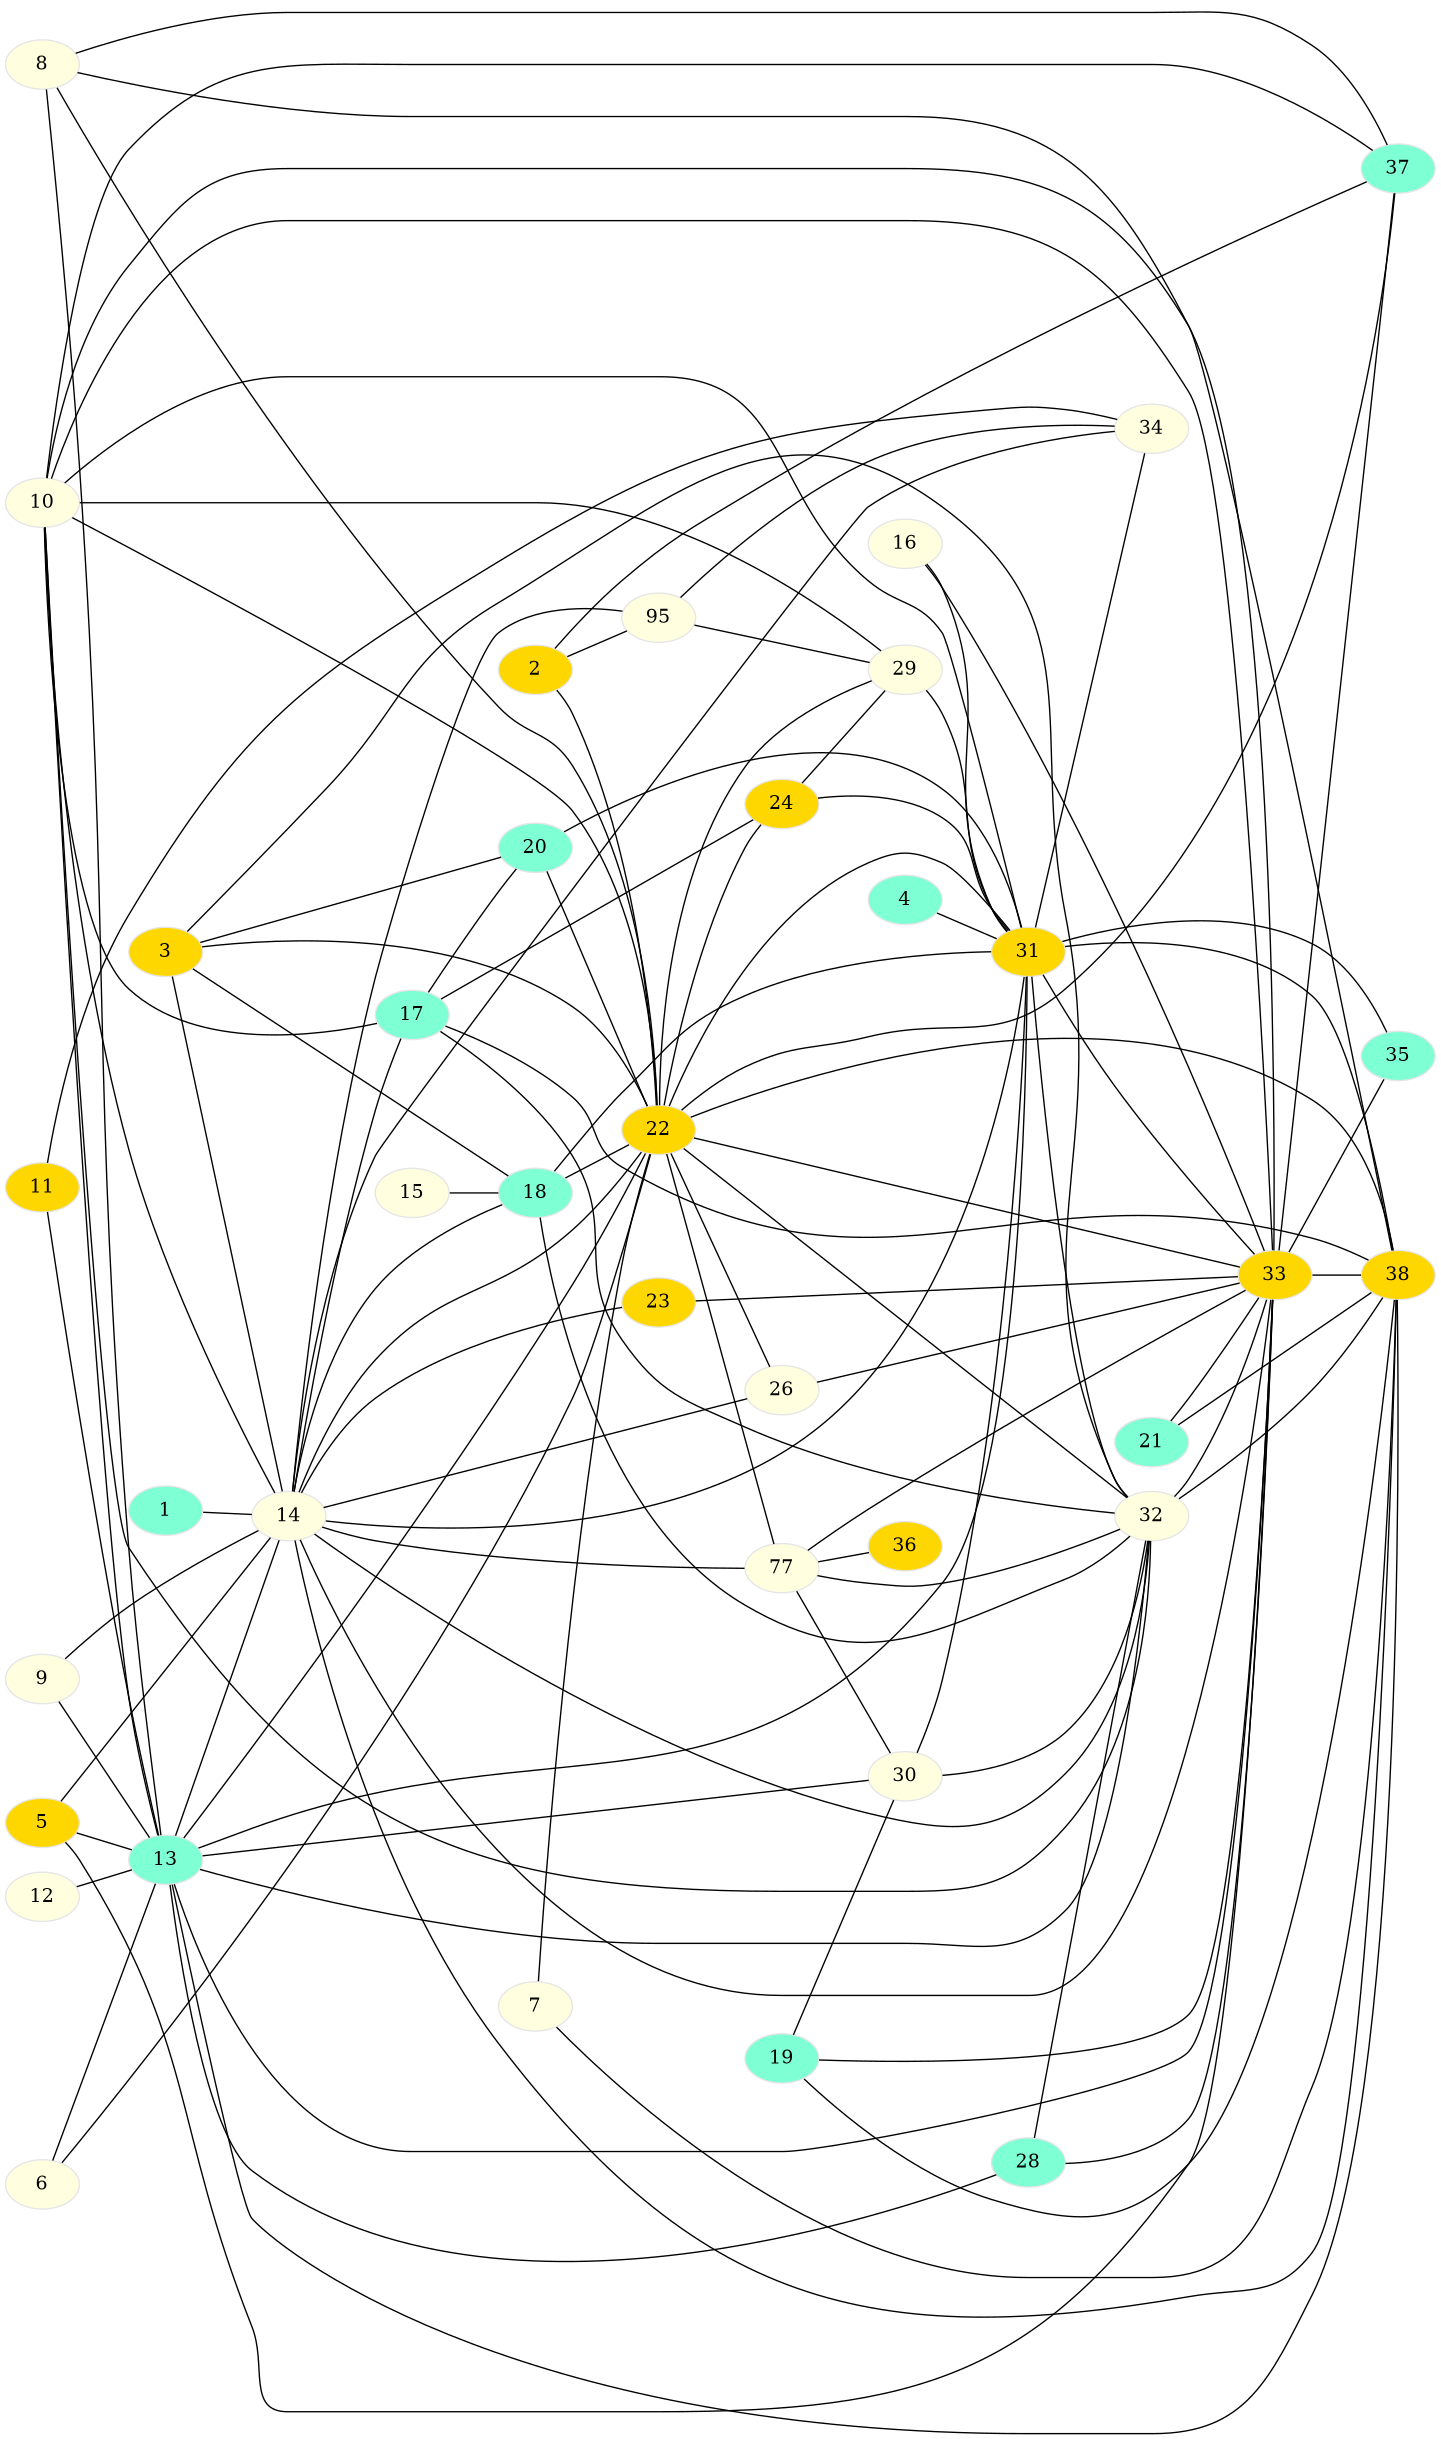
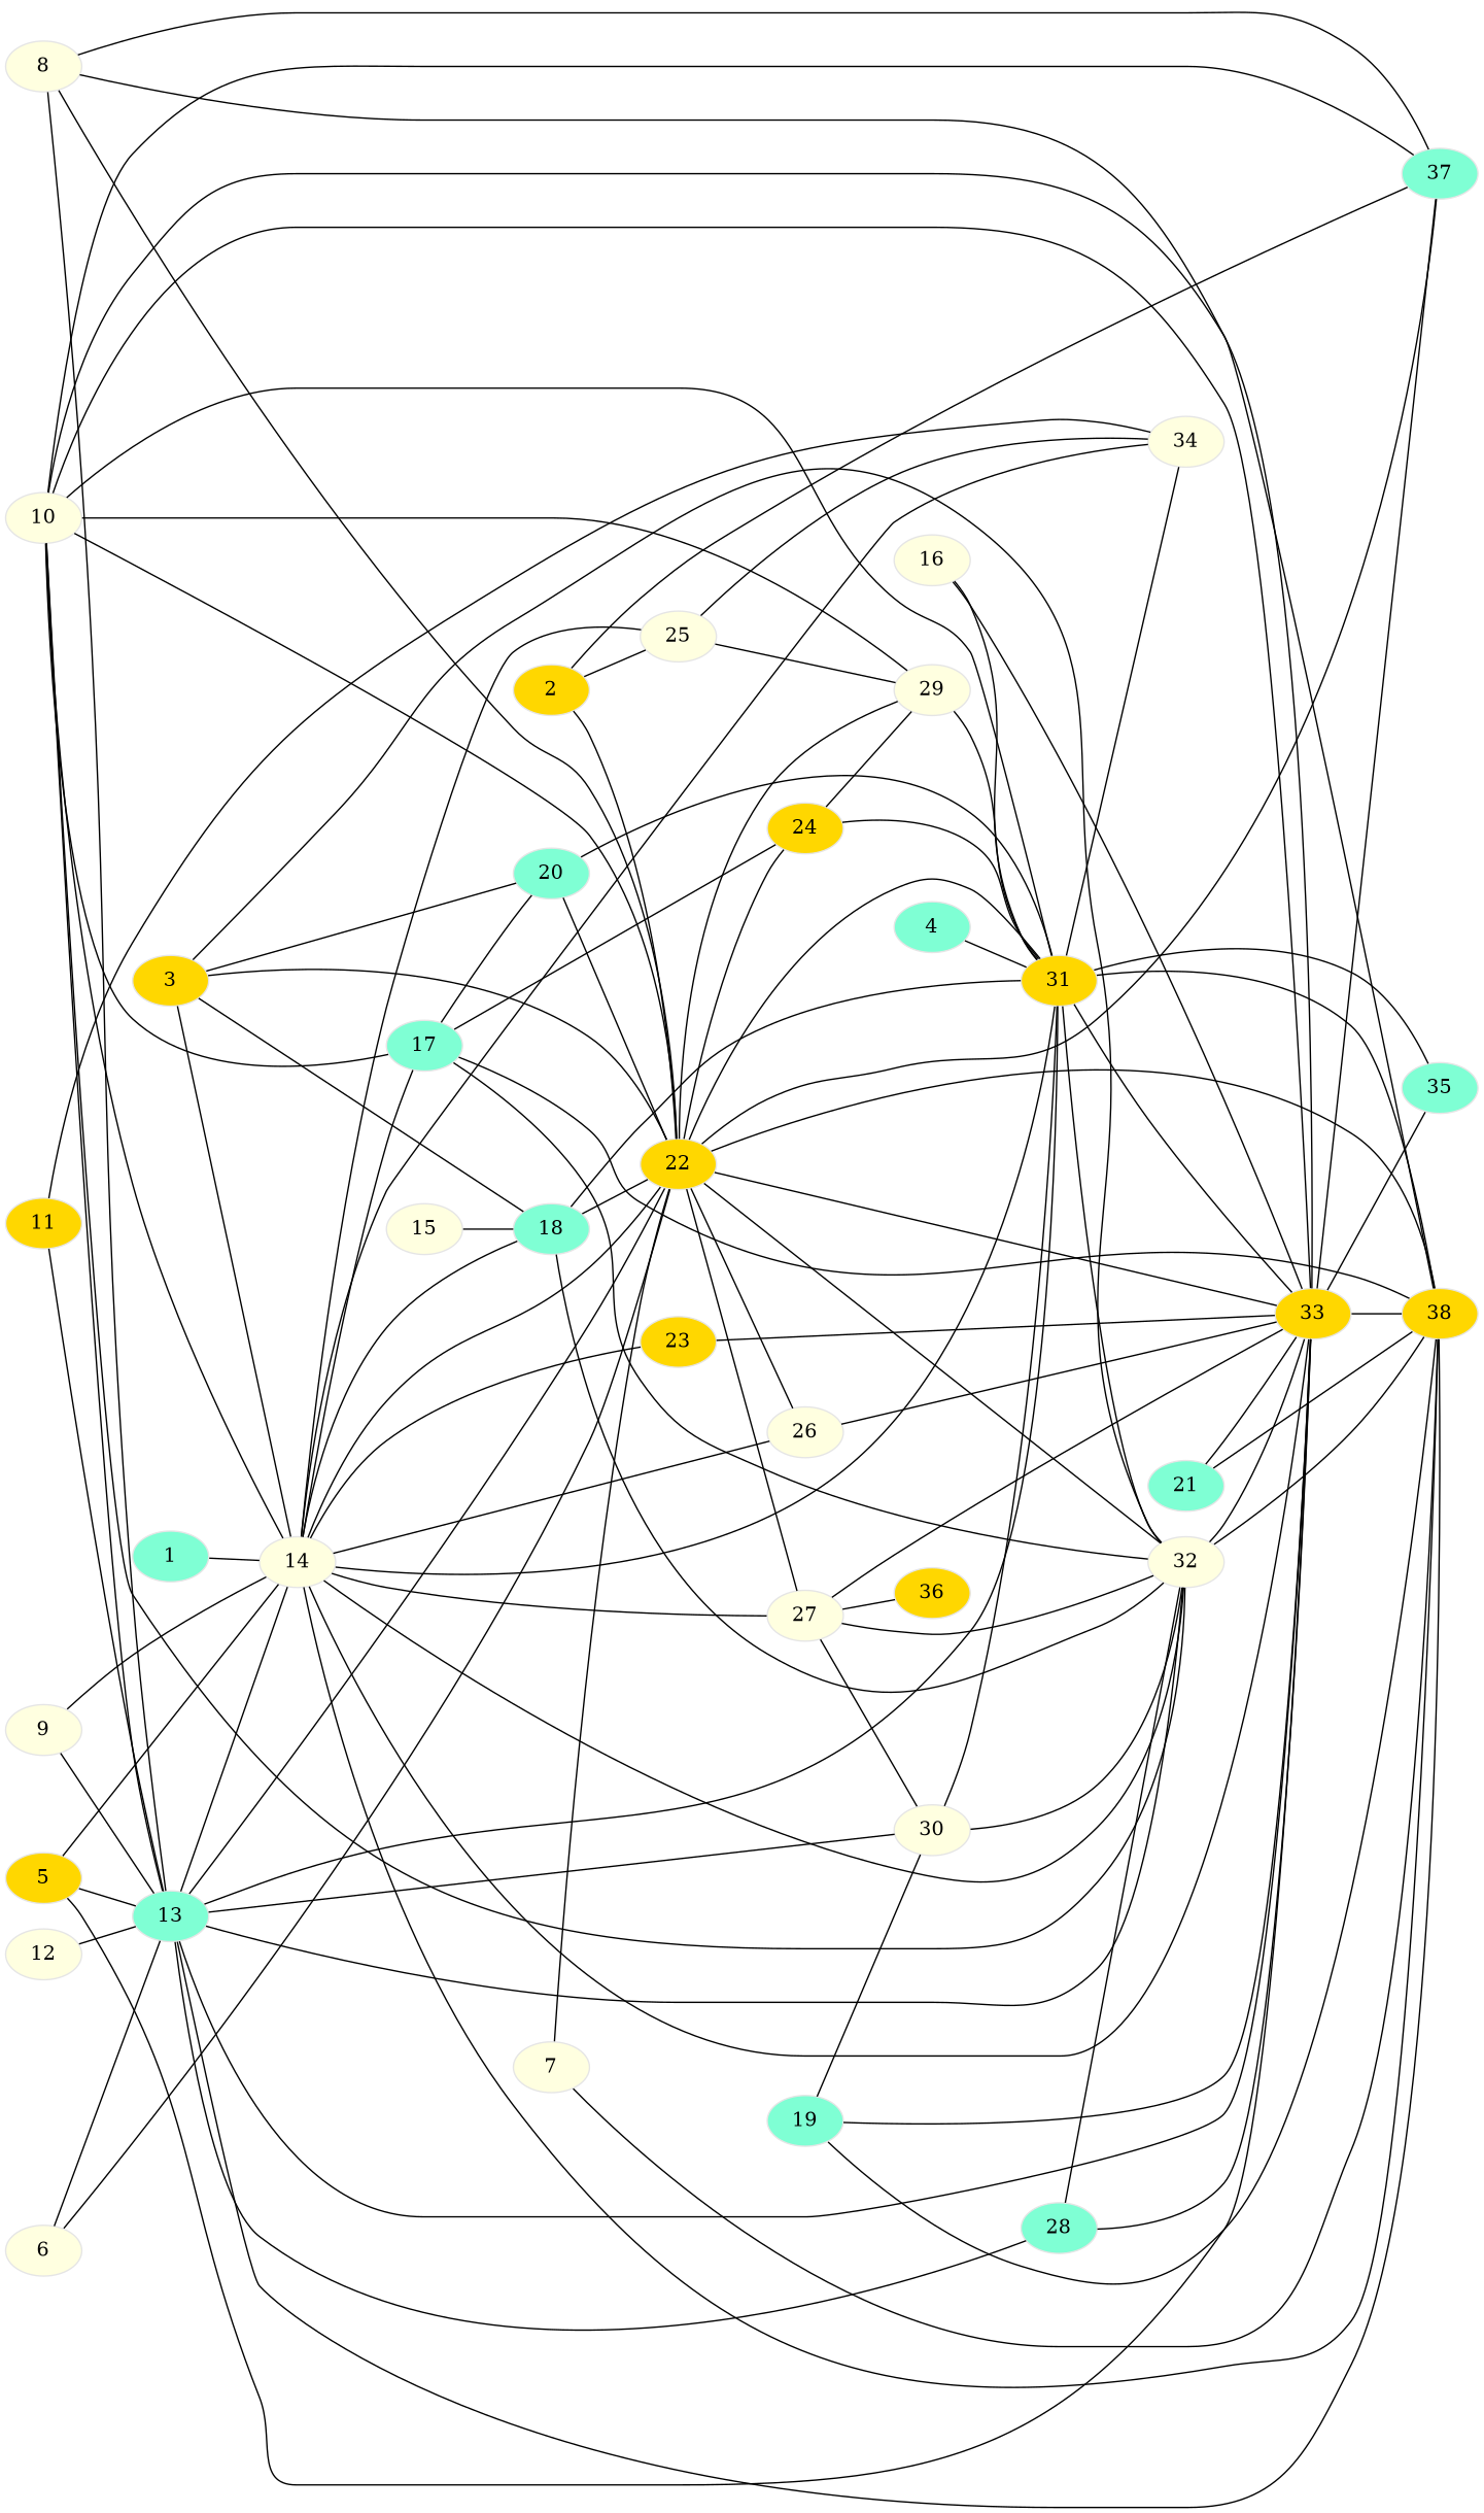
  graph {
    rankdir=LR
    node [color=gray90 fillcolor=lightyellow style=filled]
    edge [weight=1.0]
    1 [fillcolor=aquamarine]
    14
    22 [fillcolor=gold]
-   25 [label=95]
+   25
    18 [fillcolor=aquamarine]
    32
    31 [fillcolor=gold]
    33 [fillcolor=gold]
    38 [fillcolor=gold]
    17 [fillcolor=aquamarine]
    34
    23 [fillcolor=gold]
    26
-   27 [label=77]
+   27
    2 [fillcolor=gold]
    37 [fillcolor=aquamarine]
    29
    24 [fillcolor=gold]
    3 [fillcolor=gold]
    20 [fillcolor=aquamarine]
    4 [fillcolor=aquamarine]
    35 [fillcolor=aquamarine]
    5 [fillcolor=gold]
    13 [fillcolor=aquamarine]
    28 [fillcolor=aquamarine]
    30
    6
    7
    8
    9
    10
    11 [fillcolor=gold]
    12
    36 [fillcolor=gold]
    15
    16
    19 [fillcolor=aquamarine]
    21 [fillcolor=aquamarine]
    1 -- 14
    14 -- 22 [weight=2.0]
    14 -- 25
    14 -- 18
    14 -- 32
    14 -- 31 [weight=3.0]
    14 -- 33 [weight=2.0]
    14 -- 38
    14 -- 17
    14 -- 34
    14 -- 23
    14 -- 26
    14 -- 27
    22 -- 32 [weight=3.0]
    22 -- 31 [weight=4.0]
    22 -- 33 [weight=4.0]
    22 -- 38 [weight=4.0]
    22 -- 26
    22 -- 27
    22 -- 37
    22 -- 29
    22 -- 24
    25 -- 34
    25 -- 29
    18 -- 22 [weight=2.0]
    18 -- 32
    18 -- 31
    32 -- 33 [weight=2.0]
    32 -- 38
    31 -- 32 [weight=2.0]
    31 -- 33 [weight=3.0]
    31 -- 38
    31 -- 34
    31 -- 35
    33 -- 38 [weight=4.0]
    33 -- 37
    33 -- 35
    17 -- 32
    17 -- 38
    17 -- 24
    17 -- 20
    23 -- 33
    26 -- 33
    27 -- 32
    27 -- 33 [weight=2.0]
    27 -- 30
    27 -- 36
    2 -- 22 [weight=2.0]
    2 -- 25
    2 -- 37
    29 -- 31
    24 -- 31
    24 -- 29
    3 -- 14
    3 -- 22
    3 -- 18
    3 -- 32
    3 -- 20
    20 -- 22
    20 -- 31
    4 -- 31
    5 -- 14
    5 -- 33
    5 -- 13
    13 -- 14
    13 -- 22 [weight=3.0]
    13 -- 32
    13 -- 31
    13 -- 33 [weight=4.0]
    13 -- 38
    13 -- 28
    13 -- 30
    28 -- 32
    28 -- 33
    30 -- 32
    30 -- 31
    6 -- 22
    6 -- 13
    7 -- 22 [weight=2.0]
    7 -- 38
    8 -- 22
    8 -- 33 [weight=2.0]
    8 -- 37
    8 -- 13
    9 -- 14
    9 -- 13
    10 -- 14
    10 -- 22 [weight=3.0]
    10 -- 32 [weight=2.0]
    10 -- 31 [weight=2.0]
    10 -- 33 [weight=3.0]
    10 -- 38
    10 -- 17
    10 -- 37
    10 -- 29 [weight=3.0]
    10 -- 13
    11 -- 34
    11 -- 13
    12 -- 13
    15 -- 18
    16 -- 31
    16 -- 33
    19 -- 33
    19 -- 38
    19 -- 30
    21 -- 33 [weight=2.0]
    21 -- 38
  }
